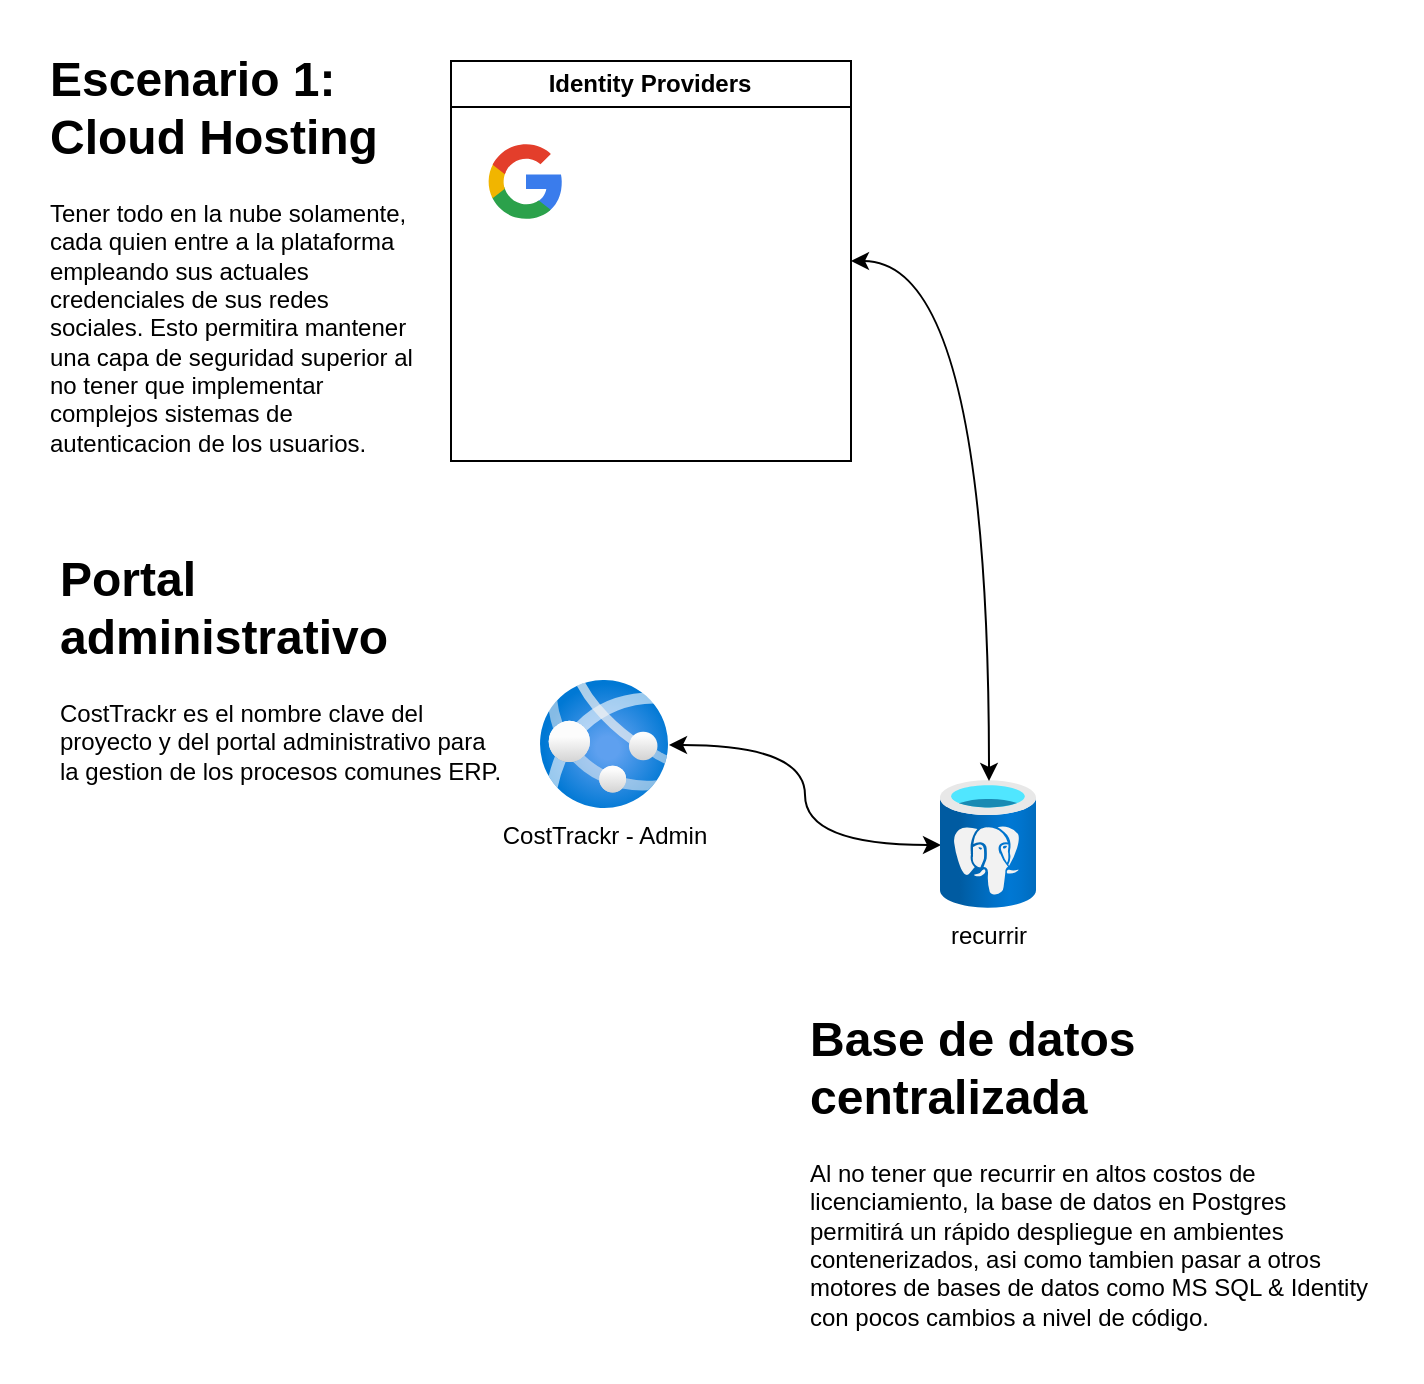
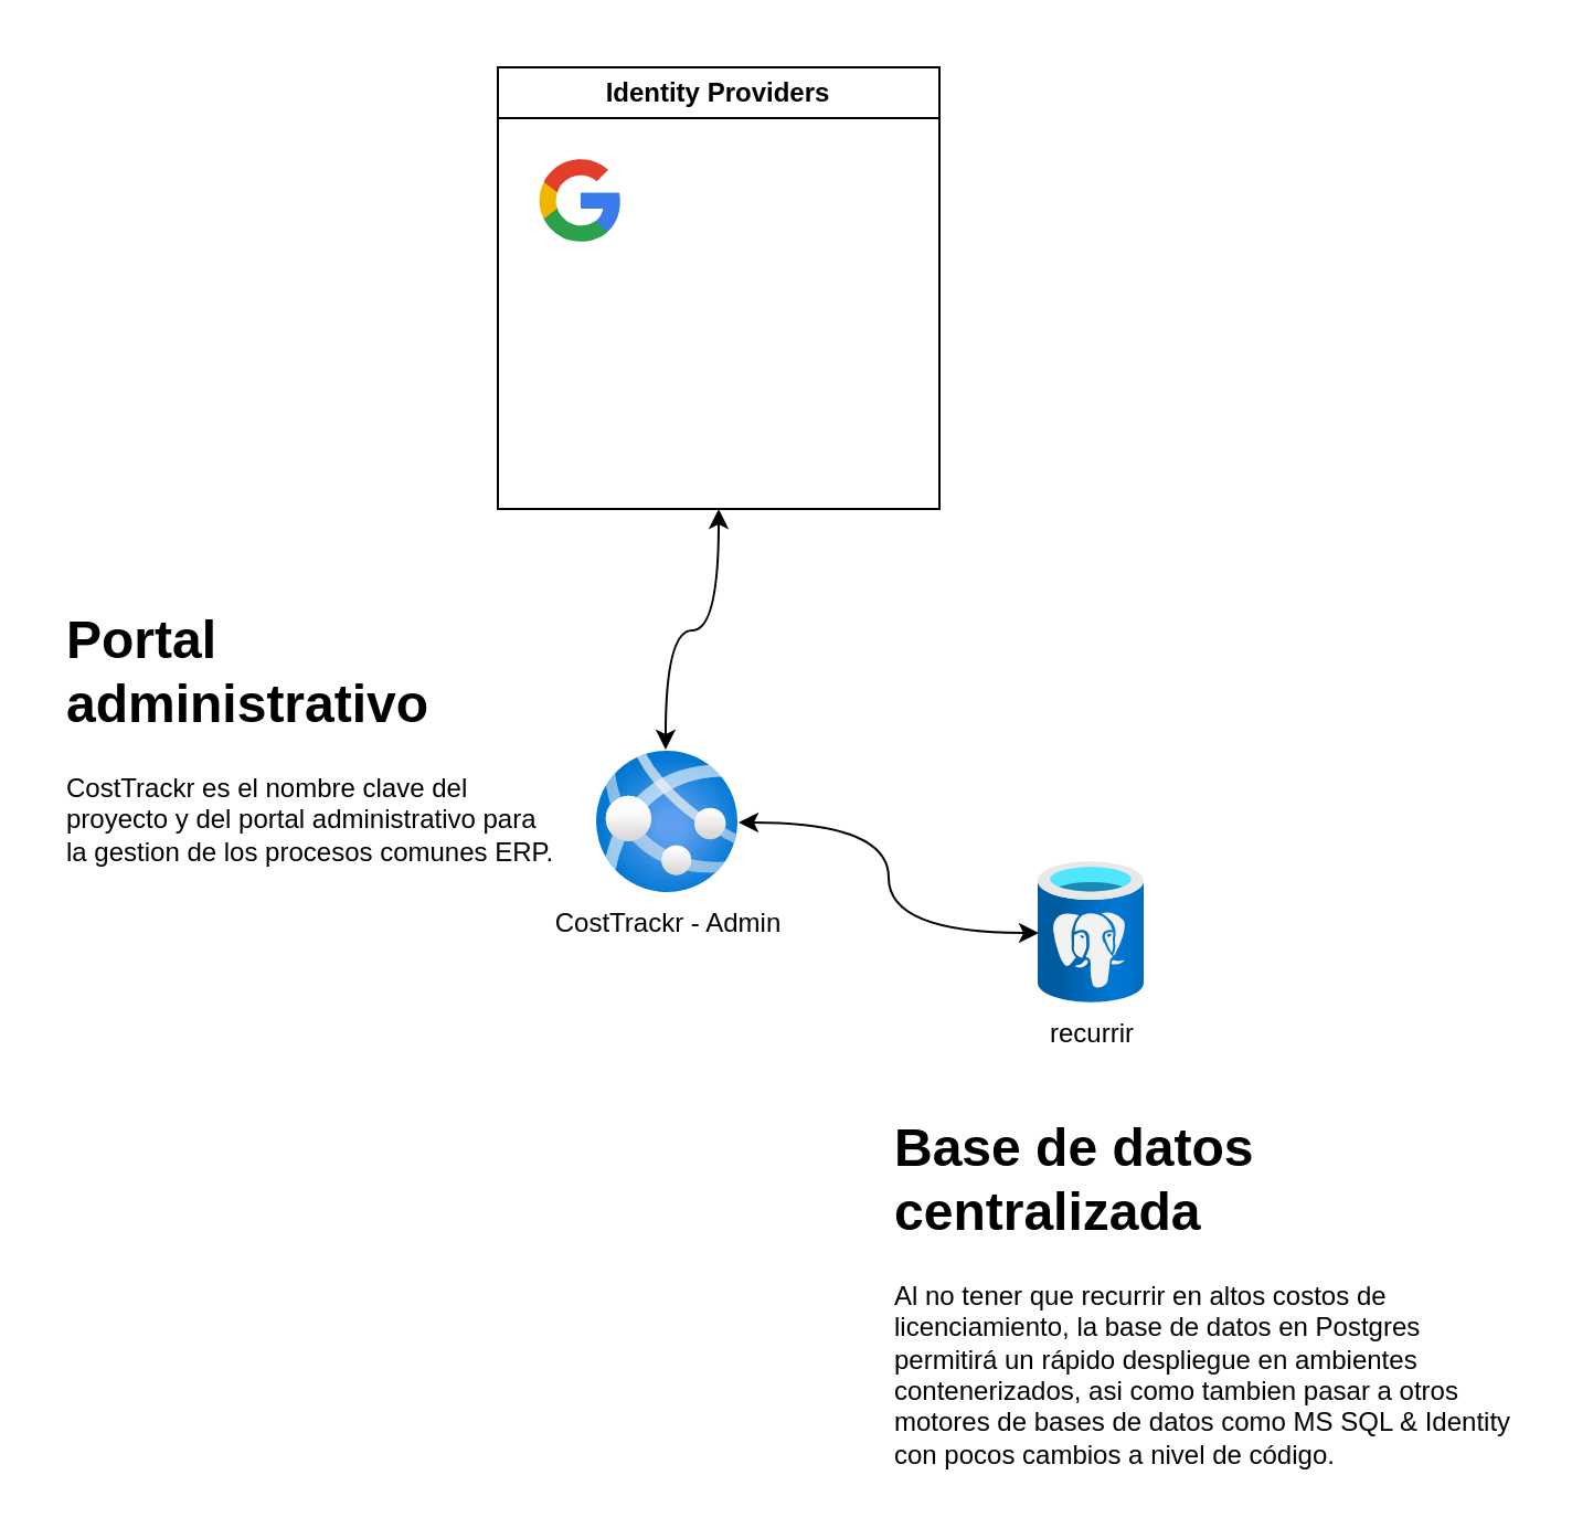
  <mxCell id="0" />
  <mxCell id="1" parent="0" />
  <mxCell id="2" style="edgeStyle=orthogonalEdgeStyle;rounded=0;orthogonalLoop=1;jettySize=auto;html=1;curved=1;startArrow=classic;startFill=1;" edge="1" parent="1" source="3" target="4"><mxGeometry relative="1" as="geometry" /></mxCell>
  <mxCell id="3" value="CostTrackr - Admin" style="image;aspect=fixed;html=1;points=[];align=center;fontSize=12;image=img/lib/azure2/app_services/App_Services.svg;" parent="1" vertex="1"><mxGeometry x="270" y="340" width="64" height="64" as="geometry" /></mxCell>
  <mxCell id="4" value="recurrir" style="image;aspect=fixed;html=1;points=[];align=center;fontSize=12;image=img/lib/azure2/databases/Azure_Database_PostgreSQL_Server.svg;" vertex="1" parent="1"><mxGeometry x="470" y="390" width="48" height="64" as="geometry" /></mxCell>
  <mxCell id="5" value="Identity Providers" style="swimlane;whiteSpace=wrap;html=1;" vertex="1" parent="1"><mxGeometry x="225" y="30" width="200" height="200" as="geometry" /></mxCell>
  <mxCell id="6" value="" style="dashed=0;outlineConnect=0;html=1;align=center;labelPosition=center;verticalLabelPosition=bottom;verticalAlign=top;shape=mxgraph.weblogos.google" vertex="1" parent="5"><mxGeometry x="18" y="40" width="37.58" height="40" as="geometry" /></mxCell>
  <mxCell id="7" value="" style="shape=image;html=1;verticalAlign=top;verticalLabelPosition=bottom;labelBackgroundColor=#ffffff;imageAspect=0;aspect=fixed;image=https://cdn3.iconfinder.com/data/icons/social-media-2068/64/_windows-128.png" vertex="1" parent="5"><mxGeometry x="85" y="40" width="40" height="40" as="geometry" /></mxCell>
  <mxCell id="8" value="" style="shape=image;html=1;verticalAlign=top;verticalLabelPosition=bottom;labelBackgroundColor=#ffffff;imageAspect=0;aspect=fixed;image=https://cdn3.iconfinder.com/data/icons/2018-social-media-logotypes/1000/2018_social_media_popular_app_logo_facebook-128.png" vertex="1" parent="5"><mxGeometry x="145" y="35" width="50" height="50" as="geometry" /></mxCell>
  <mxCell id="9" value="" style="shape=image;html=1;verticalAlign=top;verticalLabelPosition=bottom;labelBackgroundColor=#ffffff;imageAspect=0;aspect=fixed;image=https://cdn2.iconfinder.com/data/icons/social-media-2285/512/1_Linkedin_unofficial_colored_svg-128.png" vertex="1" parent="5"><mxGeometry x="16.79" y="110" width="40" height="40" as="geometry" /></mxCell>
- <mxCell id="10" style="edgeStyle=orthogonalEdgeStyle;rounded=0;orthogonalLoop=1;jettySize=auto;html=1;curved=1;startArrow=classic;startFill=1;" edge="1" parent="1" source="5" target="4"><mxGeometry relative="1" as="geometry" /></mxCell>
- <mxCell id="11" value="&lt;h1&gt;Escenario 1: Cloud Hosting&lt;/h1&gt;&lt;p&gt;Tener todo en la nube solamente, cada quien entre a la plataforma empleando sus actuales credenciales de sus redes sociales. Esto permitira mantener una capa de seguridad superior al no tener que implementar complejos sistemas de autenticacion de los usuarios.&lt;/p&gt;" style="text;html=1;strokeColor=none;fillColor=none;spacing=5;spacingTop=-20;whiteSpace=wrap;overflow=hidden;rounded=0;" vertex="1" parent="1"><mxGeometry x="20" y="20" width="190" height="220" as="geometry" /></mxCell>
+ <mxCell id="10" style="edgeStyle=orthogonalEdgeStyle;rounded=0;orthogonalLoop=1;jettySize=auto;html=1;entryX=0.484;entryY=-0.016;entryDx=0;entryDy=0;entryPerimeter=0;curved=1;startArrow=classic;startFill=1;" edge="1" parent="1" source="5" target="3"><mxGeometry relative="1" as="geometry" /></mxCell>
  <mxCell id="12" value="&lt;h1&gt;Base de datos centralizada&lt;/h1&gt;&lt;p&gt;Al no tener que recurrir en altos costos de licenciamiento, la base de datos en Postgres permitirá un rápido despliegue en ambientes contenerizados, asi como tambien pasar a otros motores de bases de datos como MS SQL &amp;amp; Identity con pocos cambios a nivel de código.&amp;nbsp;&lt;/p&gt;" style="text;html=1;strokeColor=none;fillColor=none;spacing=5;spacingTop=-20;whiteSpace=wrap;overflow=hidden;rounded=0;" vertex="1" parent="1"><mxGeometry x="400" y="500" width="290" height="170" as="geometry" /></mxCell>
  <mxCell id="13" value="&lt;h1&gt;Portal administrativo&lt;/h1&gt;&lt;p&gt;CostTrackr es el nombre clave del proyecto y del portal administrativo para la gestion de los procesos comunes ERP.&lt;/p&gt;" style="text;html=1;strokeColor=none;fillColor=none;spacing=5;spacingTop=-20;whiteSpace=wrap;overflow=hidden;rounded=0;" vertex="1" parent="1"><mxGeometry x="25" y="270" width="230" height="170" as="geometry" /></mxCell>
